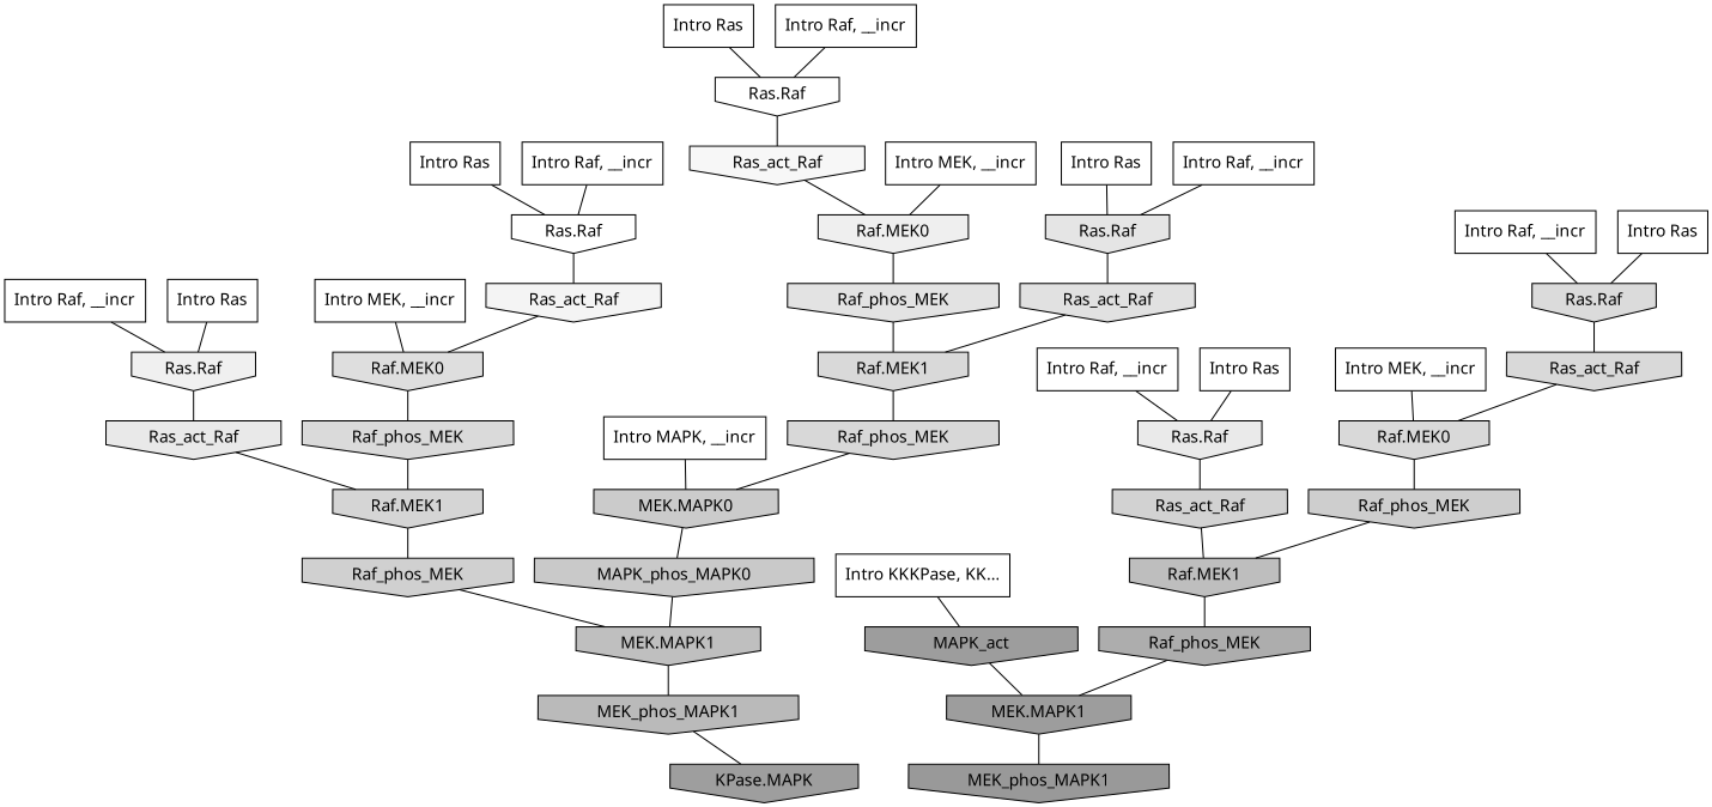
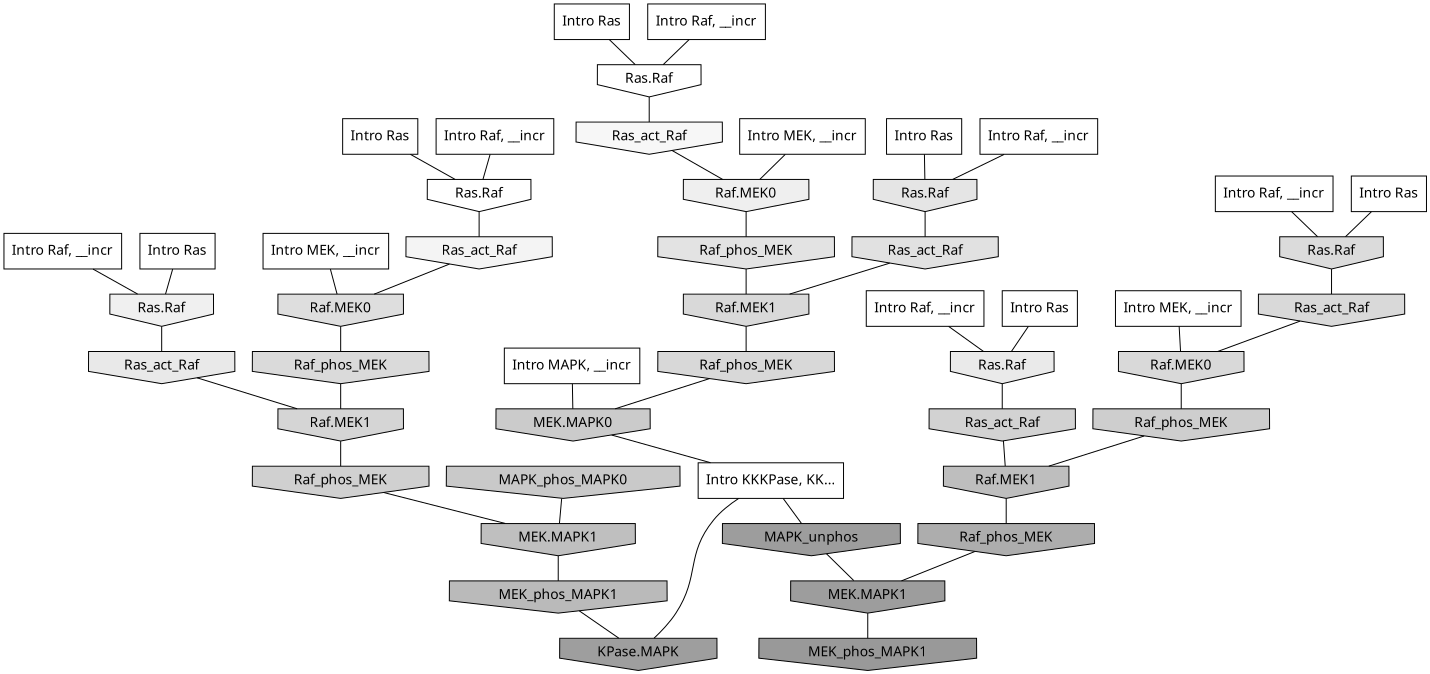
  digraph {
    rankdir=TB
    ranksep=0.30
    node [fillcolor="0.000 0.000 1.000" fontname="CMU Serif" shape=invhouse style=filled]
    edge [color="0.000 0.000 0.000" dir=none fontname="CMU Serif"]
    n1 [label="Intro Ras" shape=rectangle]
    n2 [fillcolor="0.000 0.000 0.940" label="Ras.Raf"]
    n3 [fillcolor="0.000 0.000 0.912" label=Ras_act_Raf]
    n4 [label="Intro Ras" shape=rectangle]
    n5 [label="Ras.Raf"]
    n6 [fillcolor="0.000 0.000 0.957" label=Ras_act_Raf]
    n7 [label="Intro Ras" shape=rectangle]
    n8 [fillcolor="0.000 0.000 0.917" label="Ras.Raf"]
    n9 [fillcolor="0.000 0.000 0.823" label=Ras_act_Raf]
    n10 [label="Intro Ras" shape=rectangle]
    n11 [label="Ras.Raf"]
    n12 [fillcolor="0.000 0.000 0.966" label=Ras_act_Raf]
    n13 [label="Intro Ras" shape=rectangle]
    n14 [fillcolor="0.000 0.000 0.895" label="Ras.Raf"]
    n15 [fillcolor="0.000 0.000 0.880" label=Ras_act_Raf]
    n16 [label="Intro Ras" shape=rectangle]
    n17 [fillcolor="0.000 0.000 0.857" label="Ras.Raf"]
    n18 [fillcolor="0.000 0.000 0.850" label=Ras_act_Raf]
    n19 [label="Intro Raf, __incr" shape=rectangle]
    n20 [label="Intro Raf, __incr" shape=rectangle]
    n21 [label="Intro Raf, __incr" shape=rectangle]
    n22 [label="Intro Raf, __incr" shape=rectangle]
    n23 [label="Intro Raf, __incr" shape=rectangle]
    n24 [label="Intro Raf, __incr" shape=rectangle]
    n25 [label="Intro MEK, __incr" shape=rectangle]
    n26 [fillcolor="0.000 0.000 0.850" label="Raf.MEK0"]
    n27 [fillcolor="0.000 0.000 0.807" label=Raf_phos_MEK]
    n28 [label="Intro MEK, __incr" shape=rectangle]
    n29 [fillcolor="0.000 0.000 0.937" label="Raf.MEK0"]
    n30 [fillcolor="0.000 0.000 0.890" label=Raf_phos_MEK]
    n31 [label="Intro MEK, __incr" shape=rectangle]
    n32 [fillcolor="0.000 0.000 0.869" label="Raf.MEK0"]
    n33 [fillcolor="0.000 0.000 0.855" label=Raf_phos_MEK]
    n34 [label="Intro MAPK, __incr" shape=rectangle]
    n35 [fillcolor="0.000 0.000 0.795" label="MEK.MAPK0"]
    n36 [fillcolor="0.000 0.000 0.789" label=MAPK_phos_MAPK0]
    n37 [label="Intro KKKPase, KK..." shape=rectangle]
    n38 [fillcolor="0.000 0.000 0.618" label="KPase.MAPK"]
-   n39 [fillcolor="0.000 0.000 0.616" label=MAPK_act]
+   n39 [fillcolor="0.000 0.000 0.616" label=MAPK_unphos]
    n40 [fillcolor="0.000 0.000 0.835" label="Raf.MEK1"]
    n41 [fillcolor="0.000 0.000 0.849" label="Raf.MEK1"]
    n42 [fillcolor="0.000 0.000 0.745" label="Raf.MEK1"]
    n43 [fillcolor="0.000 0.000 0.814" label=Raf_phos_MEK]
    n44 [fillcolor="0.000 0.000 0.847" label=Raf_phos_MEK]
    n45 [fillcolor="0.000 0.000 0.747" label="MEK.MAPK1"]
    n46 [fillcolor="0.000 0.000 0.679" label=Raf_phos_MEK]
    n47 [fillcolor="0.000 0.000 0.729" label=MEK_phos_MAPK1]
    n48 [fillcolor="0.000 0.000 0.616" label="MEK.MAPK1"]
    n49 [fillcolor="0.000 0.000 0.600" label=MEK_phos_MAPK1]
    n1 -> n2
    n2 -> n3
    n3 -> n40
    n4 -> n5
    n5 -> n6
    n6 -> n32
    n7 -> n8
    n8 -> n9
    n9 -> n42
    n10 -> n11
    n11 -> n12
    n12 -> n29
    n13 -> n14
    n14 -> n15
    n15 -> n41
    n16 -> n17
    n17 -> n18
    n18 -> n26
    n19 -> n17
    n20 -> n11
    n21 -> n14
    n22 -> n5
    n23 -> n8
    n24 -> n2
    n25 -> n26
    n26 -> n27
    n27 -> n42
    n28 -> n29
    n29 -> n30
    n30 -> n41
    n31 -> n32
    n32 -> n33
    n33 -> n40
    n34 -> n35
-   n35 -> n36
+   n35 -> n37
    n36 -> n45
+   n37 -> n38
    n37 -> n39
    n39 -> n48
    n40 -> n43
    n41 -> n44
    n42 -> n46
    n43 -> n45
    n44 -> n35
    n45 -> n47
    n46 -> n48
    n47 -> n38
    n48 -> n49
  }
